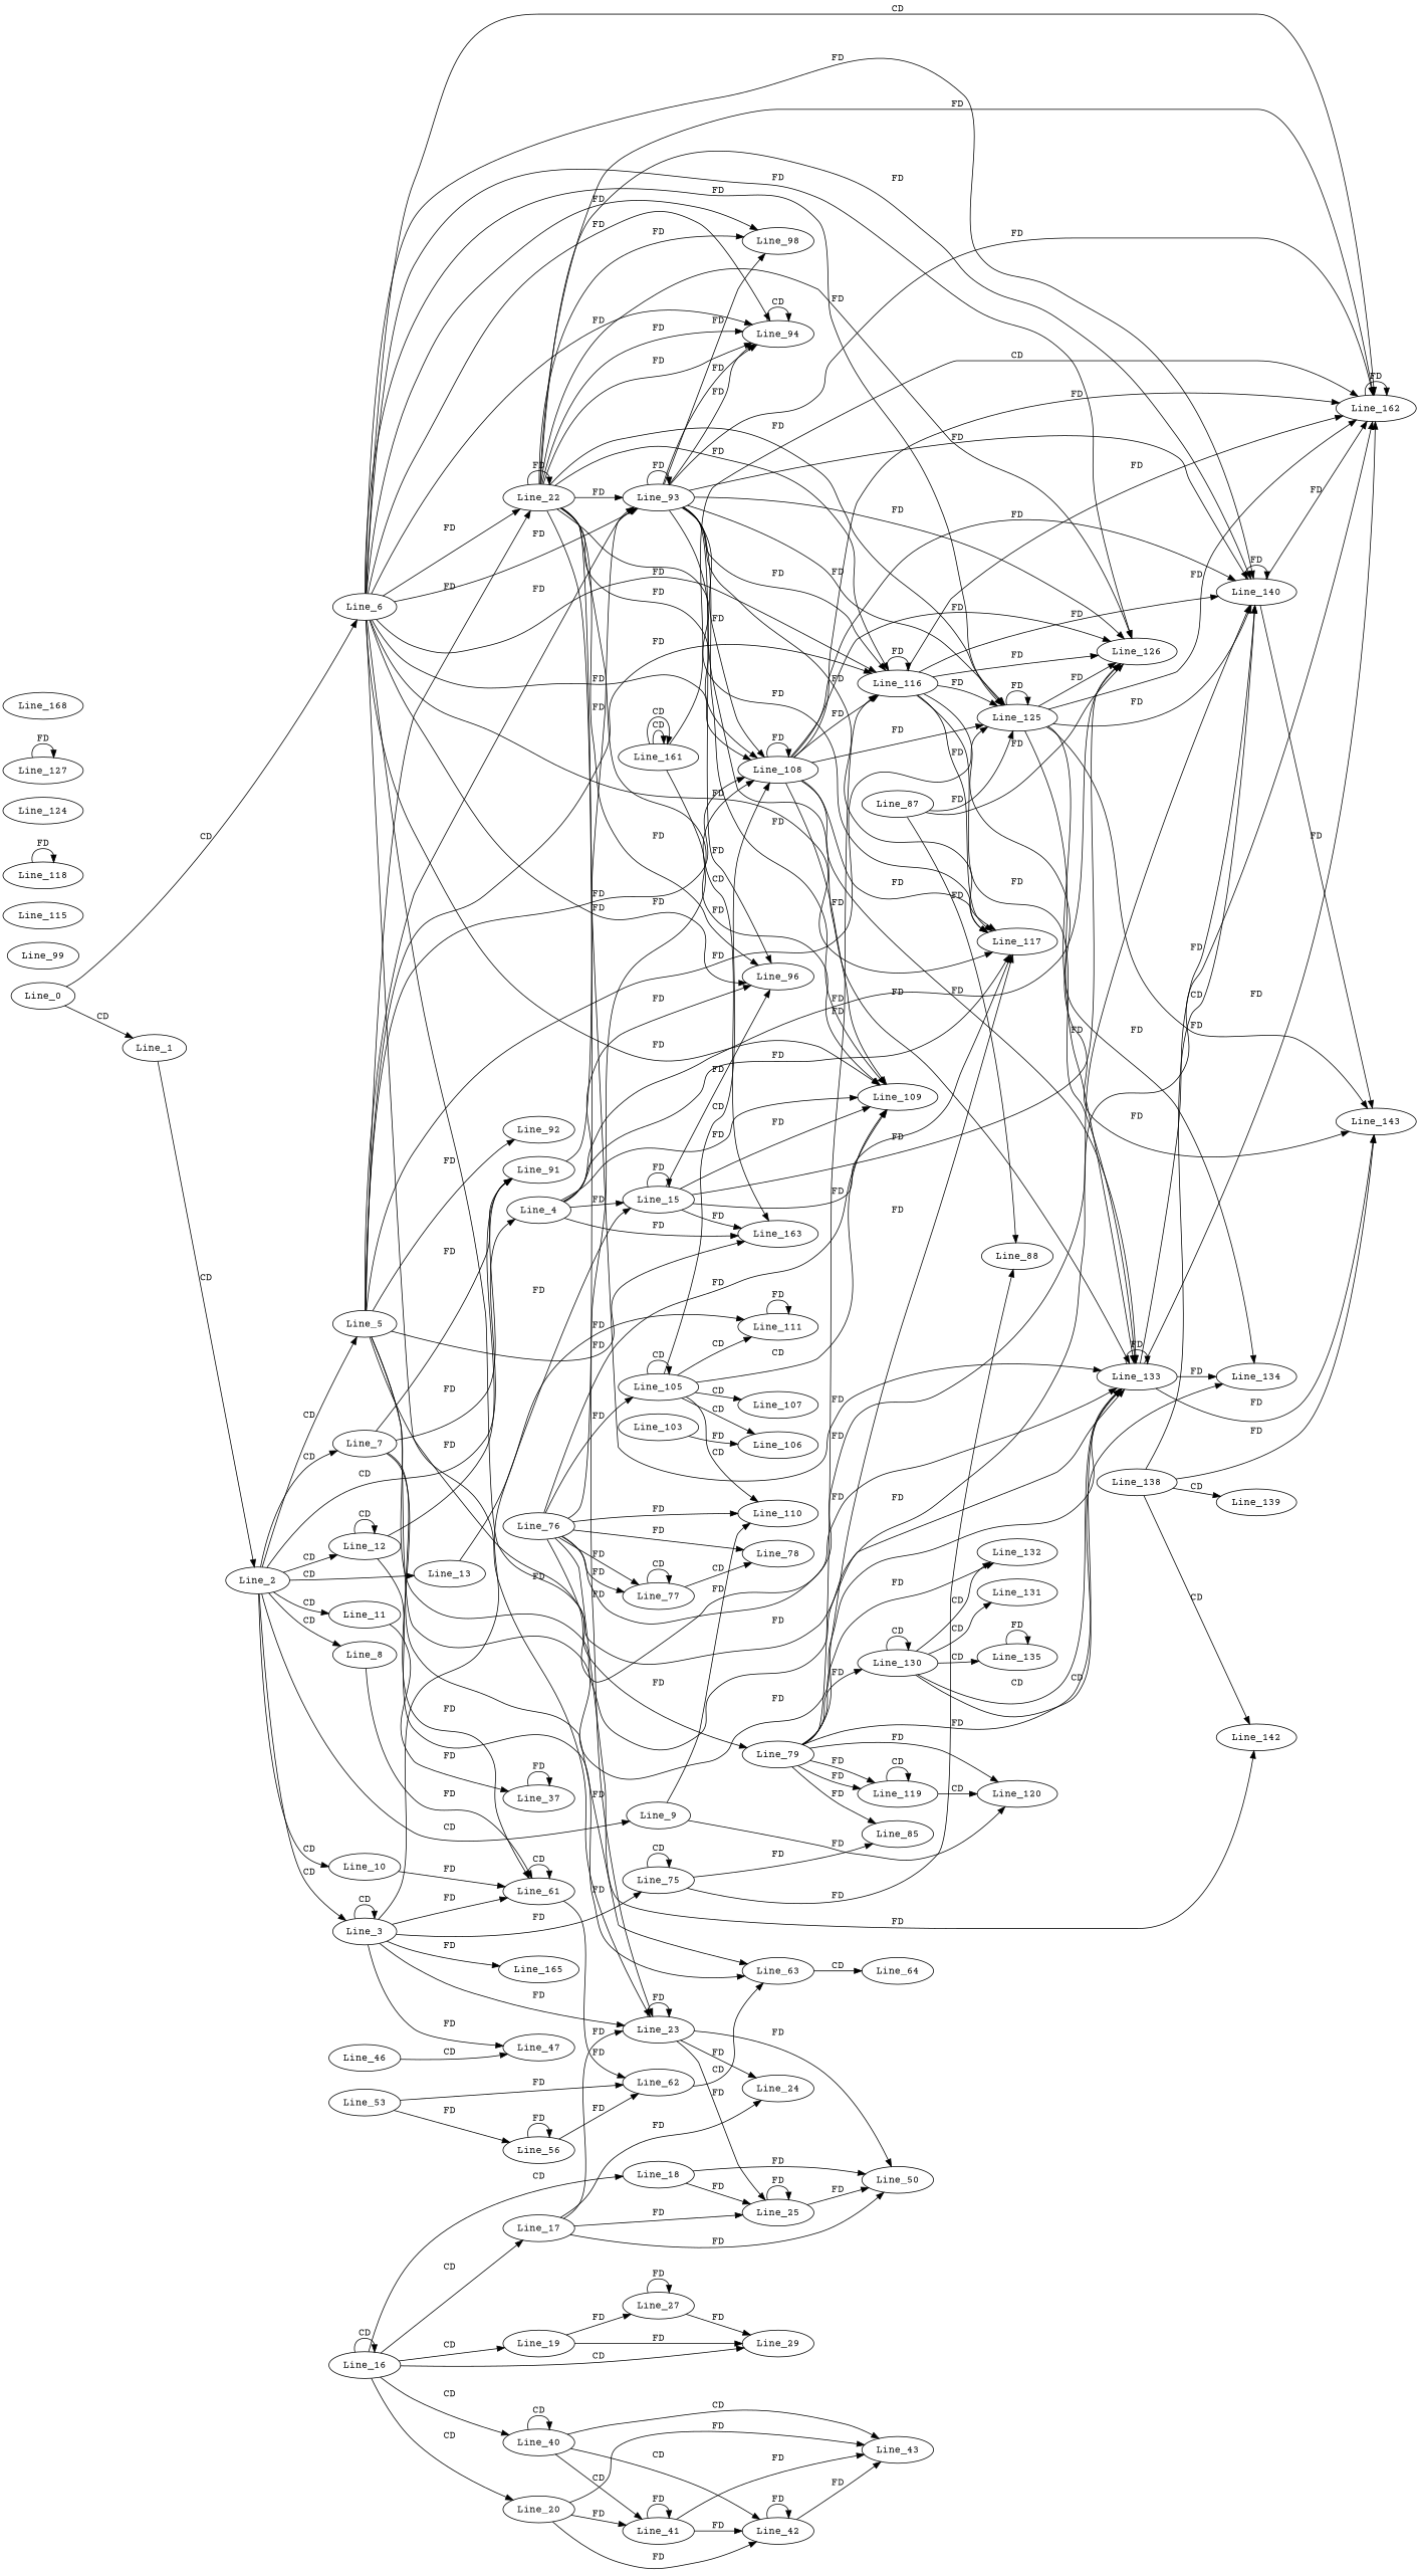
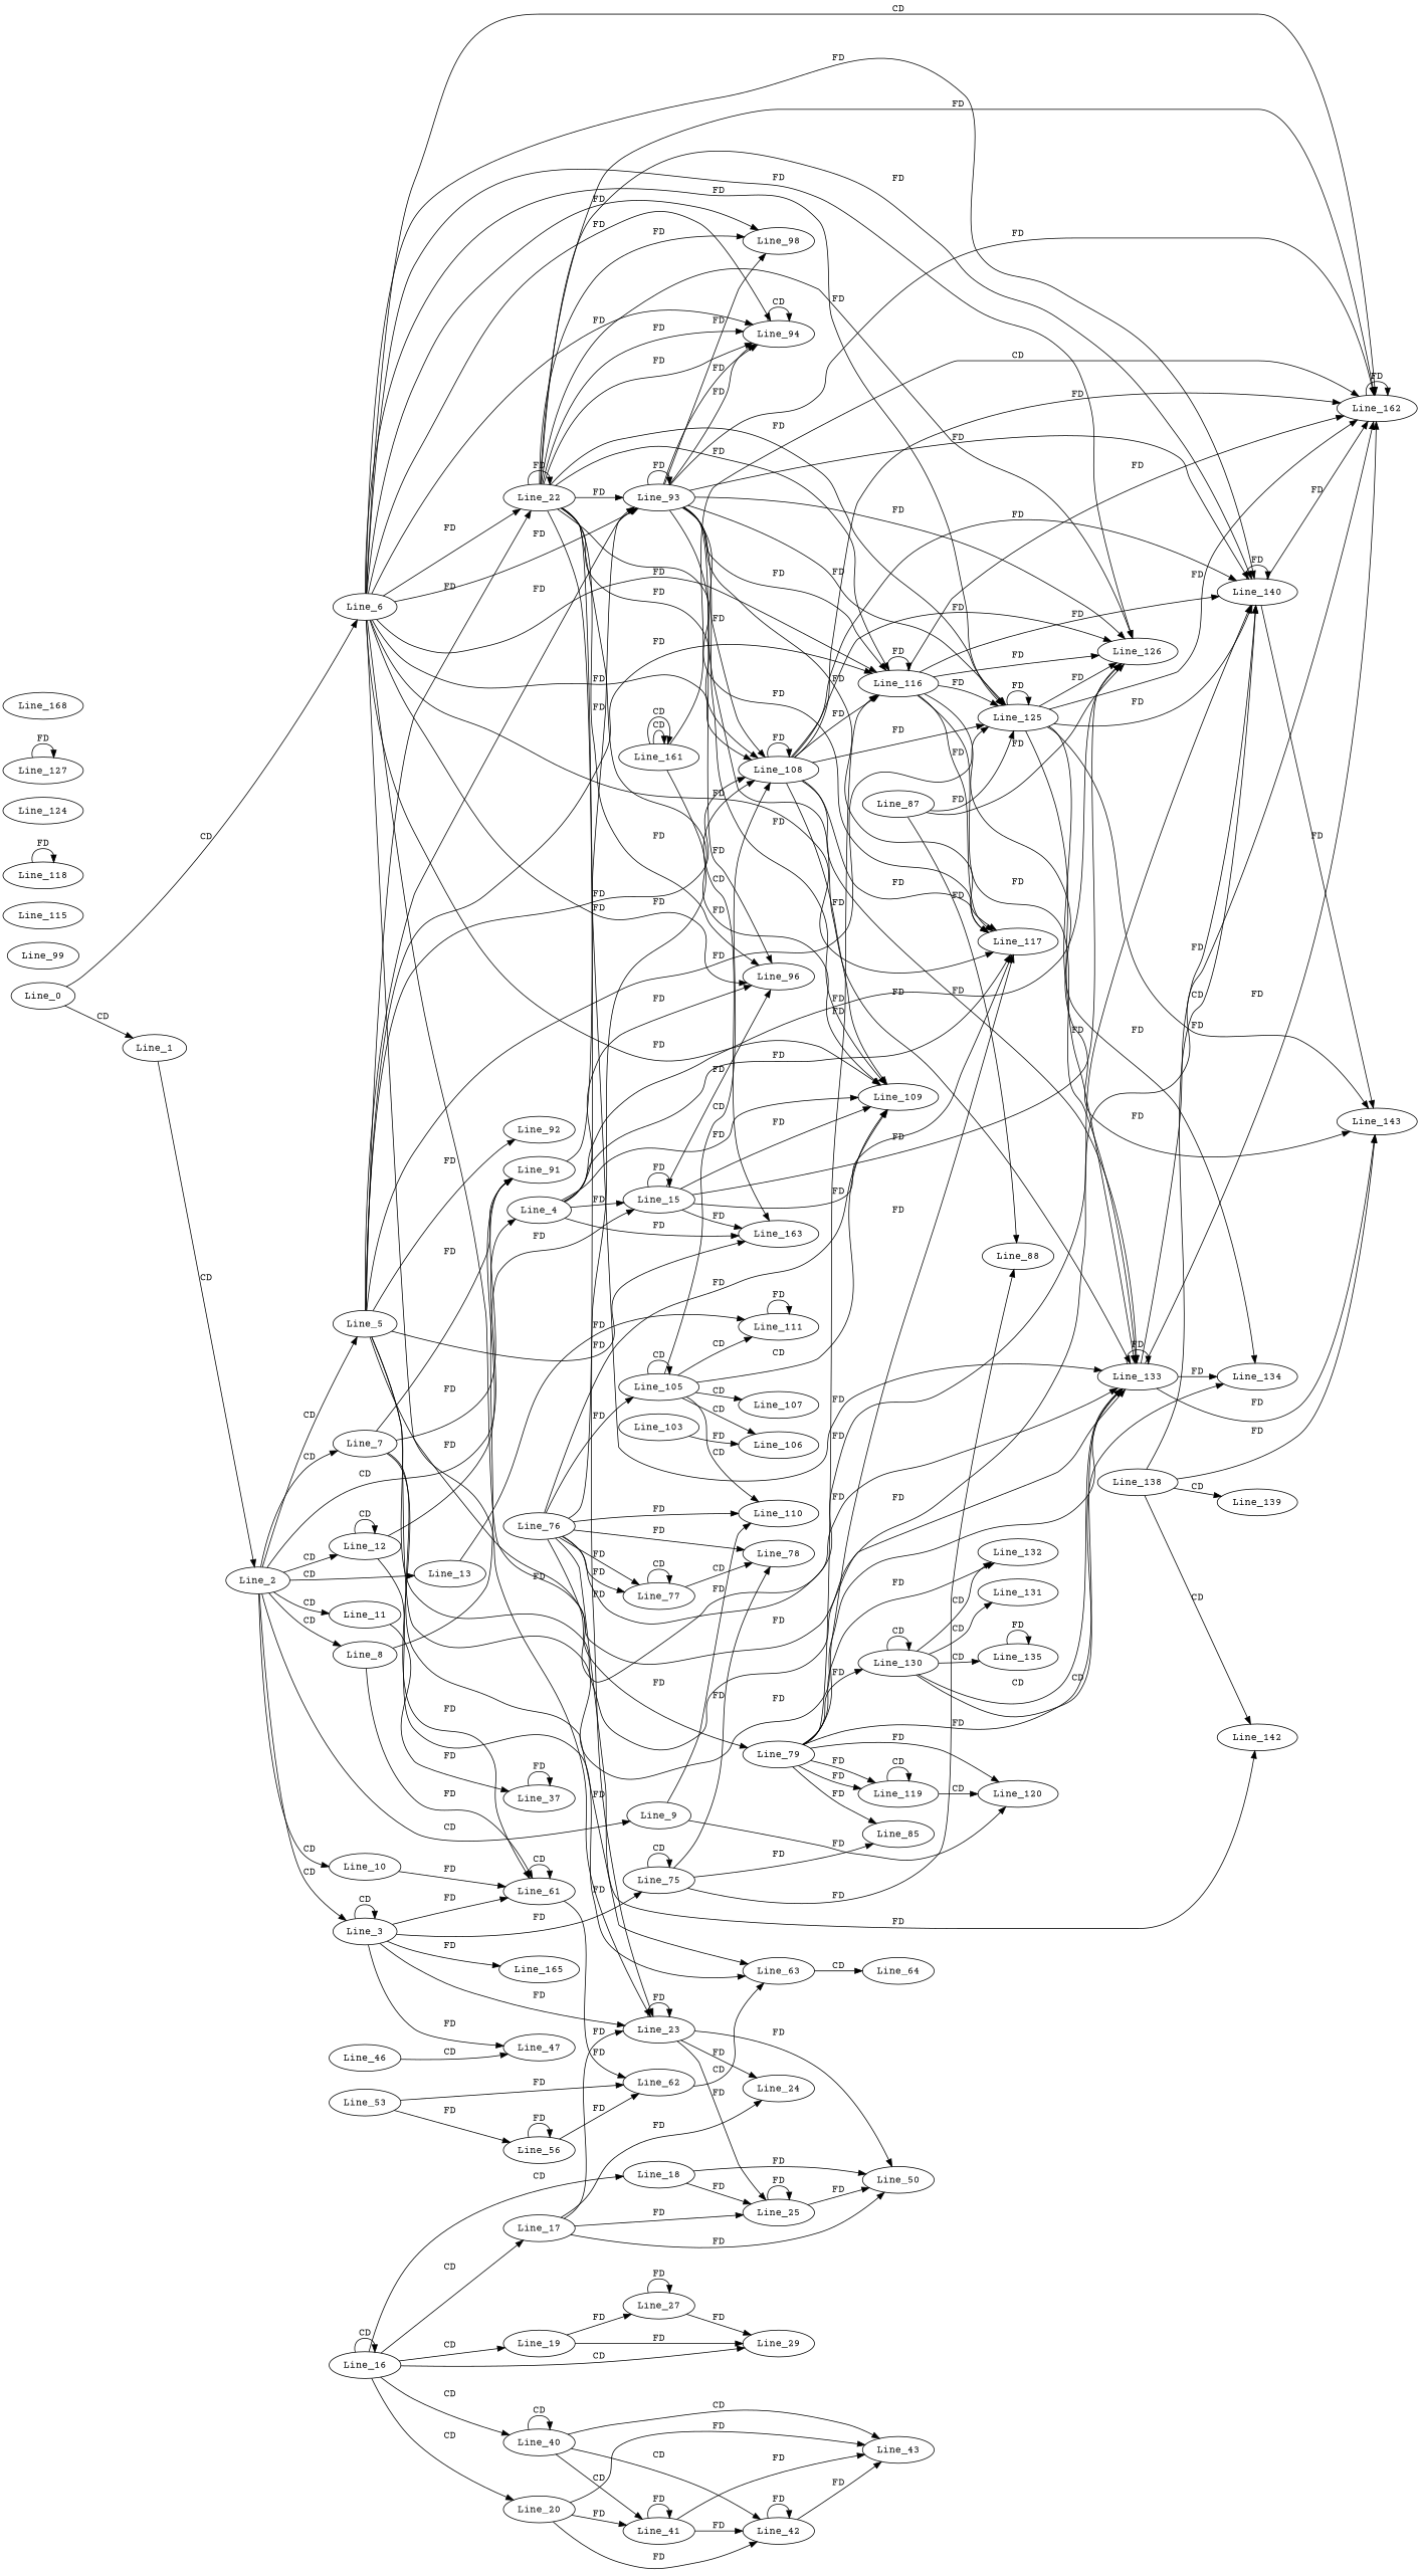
  digraph {
    fontname="Courier Prime"
    rankdir=LR
    node [fontname="Courier Prime"]
    edge [fontname="Courier Prime"]
    Line_0
    Line_1
    Line_6
    Line_2
    Line_3
    Line_4
    Line_5
    Line_7
    Line_8
    Line_9
    Line_10
    Line_11
    Line_12
    Line_13
    Line_15
    Line_23
    Line_47
    Line_61
    Line_75
    Line_165
    Line_96
    Line_109
    Line_117
    Line_126
    Line_163
    Line_22
    Line_92
    Line_93
    Line_108
    Line_116
    Line_125
    Line_133
    Line_140
    Line_162
    Line_94
    Line_98
    Line_63
    Line_91
    Line_110
    Line_120
    Line_37
    Line_111
    Line_24
    Line_25
    Line_50
    Line_62
    Line_78
    Line_85
    Line_88
    Line_143
    Line_134
    Line_64
    Line_16
    Line_17
    Line_18
    Line_19
    Line_20
    Line_29
    Line_40
    Line_27
    Line_41
    Line_42
    Line_43
    Line_46
    Line_53
    Line_56
    Line_76
    Line_77
    Line_79
    Line_105
    Line_142
    Line_119
    Line_130
    Line_132
    Line_106
    Line_107
    Line_131
    Line_135
    Line_87
    Line_99
    Line_103
    Line_115
    Line_118
    Line_124
    Line_127
    Line_138
    Line_139
    Line_161
    Line_168
    Line_0 -> Line_1 [label=CD]
    Line_0 -> Line_6 [label=CD]
    Line_1 -> Line_2 [label=CD]
    Line_6 -> Line_23 [label=FD]
    Line_6 -> Line_96 [label=FD]
    Line_6 -> Line_109 [label=FD]
    Line_6 -> Line_117 [label=FD]
    Line_6 -> Line_126 [label=FD]
    Line_6 -> Line_22 [label=FD]
    Line_6 -> Line_93 [label=FD]
    Line_6 -> Line_108 [label=FD]
    Line_6 -> Line_116 [label=FD]
    Line_6 -> Line_125 [label=FD]
    Line_6 -> Line_133 [label=FD]
    Line_6 -> Line_140 [label=FD]
    Line_6 -> Line_162 [label=CD]
    Line_6 -> Line_94 [label=FD]
    Line_6 -> Line_94 [label=FD]
    Line_6 -> Line_98 [label=FD]
    Line_2 -> Line_3 [label=CD]
    Line_2 -> Line_4 [label=CD]
    Line_2 -> Line_5 [label=CD]
    Line_2 -> Line_7 [label=CD]
    Line_2 -> Line_8 [label=CD]
    Line_2 -> Line_9 [label=CD]
    Line_2 -> Line_10 [label=CD]
    Line_2 -> Line_11 [label=CD]
    Line_2 -> Line_12 [label=CD]
    Line_2 -> Line_13 [label=CD]
    Line_3 -> Line_3 [label=CD]
-   Line_3 -> Line_15 [label=FD]
+   Line_8 -> Line_15 [label=FD]
    Line_3 -> Line_23 [label=FD]
    Line_3 -> Line_47 [label=FD]
    Line_3 -> Line_61 [label=FD]
    Line_3 -> Line_75 [label=FD]
    Line_3 -> Line_165 [label=FD]
    Line_4 -> Line_15 [label=FD]
    Line_4 -> Line_96 [label=FD]
    Line_4 -> Line_109 [label=FD]
    Line_4 -> Line_117 [label=FD]
    Line_4 -> Line_126 [label=FD]
    Line_4 -> Line_163 [label=FD]
    Line_5 -> Line_163 [label=FD]
    Line_5 -> Line_22 [label=FD]
    Line_5 -> Line_92 [label=FD]
    Line_5 -> Line_93 [label=FD]
    Line_5 -> Line_108 [label=FD]
    Line_5 -> Line_116 [label=FD]
    Line_5 -> Line_125 [label=FD]
    Line_5 -> Line_133 [label=FD]
    Line_5 -> Line_140 [label=FD]
    Line_5 -> Line_162 [label=FD]
    Line_7 -> Line_61 [label=FD]
    Line_7 -> Line_63 [label=FD]
    Line_7 -> Line_91 [label=FD]
    Line_7 -> Line_91 [label=FD]
    Line_8 -> Line_61 [label=FD]
    Line_9 -> Line_110 [label=FD]
    Line_9 -> Line_120 [label=FD]
    Line_10 -> Line_61 [label=FD]
    Line_11 -> Line_37 [label=FD]
    Line_12 -> Line_12 [label=CD]
    Line_12 -> Line_63 [label=FD]
    Line_12 -> Line_91 [label=FD]
    Line_13 -> Line_111 [label=FD]
    Line_15 -> Line_15 [label=FD]
    Line_15 -> Line_96 [label=FD]
    Line_15 -> Line_109 [label=FD]
    Line_15 -> Line_117 [label=FD]
    Line_15 -> Line_126 [label=FD]
    Line_15 -> Line_163 [label=FD]
    Line_23 -> Line_23 [label=FD]
    Line_23 -> Line_24 [label=FD]
    Line_23 -> Line_25 [label=FD]
    Line_23 -> Line_50 [label=FD]
    Line_61 -> Line_61 [label=CD]
    Line_61 -> Line_62 [label=FD]
    Line_75 -> Line_75 [label=CD]
+   Line_75 -> Line_78 [label=FD]
    Line_75 -> Line_85 [label=FD]
    Line_75 -> Line_88 [label=FD]
    Line_22 -> Line_23 [label=FD]
    Line_22 -> Line_96 [label=FD]
    Line_22 -> Line_109 [label=FD]
    Line_22 -> Line_117 [label=FD]
    Line_22 -> Line_126 [label=FD]
    Line_22 -> Line_22 [label=FD]
    Line_22 -> Line_93 [label=FD]
    Line_22 -> Line_108 [label=FD]
    Line_22 -> Line_116 [label=FD]
    Line_22 -> Line_125 [label=FD]
    Line_22 -> Line_133 [label=FD]
    Line_22 -> Line_140 [label=FD]
    Line_22 -> Line_162 [label=FD]
    Line_22 -> Line_94 [label=FD]
    Line_22 -> Line_94 [label=FD]
    Line_22 -> Line_98 [label=FD]
    Line_93 -> Line_96 [label=FD]
    Line_93 -> Line_109 [label=FD]
    Line_93 -> Line_117 [label=FD]
    Line_93 -> Line_126 [label=FD]
    Line_93 -> Line_93 [label=FD]
    Line_93 -> Line_108 [label=FD]
    Line_93 -> Line_116 [label=FD]
    Line_93 -> Line_125 [label=FD]
    Line_93 -> Line_133 [label=FD]
    Line_93 -> Line_140 [label=FD]
    Line_93 -> Line_162 [label=FD]
    Line_93 -> Line_94 [label=FD]
    Line_93 -> Line_94 [label=FD]
    Line_93 -> Line_98 [label=FD]
    Line_108 -> Line_109 [label=FD]
    Line_108 -> Line_117 [label=FD]
    Line_108 -> Line_126 [label=FD]
    Line_108 -> Line_108 [label=FD]
    Line_108 -> Line_116 [label=FD]
    Line_108 -> Line_125 [label=FD]
    Line_108 -> Line_133 [label=FD]
    Line_108 -> Line_140 [label=FD]
    Line_108 -> Line_162 [label=FD]
    Line_116 -> Line_117 [label=FD]
    Line_116 -> Line_126 [label=FD]
    Line_116 -> Line_116 [label=FD]
    Line_116 -> Line_125 [label=FD]
    Line_116 -> Line_133 [label=FD]
    Line_116 -> Line_140 [label=FD]
    Line_116 -> Line_162 [label=FD]
    Line_116 -> Line_143 [label=FD]
    Line_125 -> Line_126 [label=FD]
    Line_125 -> Line_125 [label=FD]
    Line_125 -> Line_133 [label=FD]
    Line_125 -> Line_140 [label=FD]
    Line_125 -> Line_162 [label=FD]
    Line_125 -> Line_143 [label=FD]
    Line_125 -> Line_134 [label=FD]
    Line_133 -> Line_133 [label=FD]
    Line_133 -> Line_140 [label=FD]
    Line_133 -> Line_162 [label=FD]
    Line_133 -> Line_143 [label=FD]
    Line_133 -> Line_134 [label=FD]
    Line_140 -> Line_140 [label=FD]
    Line_140 -> Line_162 [label=FD]
    Line_140 -> Line_143 [label=FD]
    Line_162 -> Line_162 [label=FD]
    Line_94 -> Line_94 [label=CD]
    Line_63 -> Line_64 [label=CD]
    Line_91 -> Line_93 [label=FD]
    Line_37 -> Line_37 [label=FD]
    Line_111 -> Line_111 [label=FD]
    Line_25 -> Line_25 [label=FD]
    Line_25 -> Line_50 [label=FD]
    Line_62 -> Line_63 [label=CD]
    Line_16 -> Line_16 [label=CD]
    Line_16 -> Line_17 [label=CD]
    Line_16 -> Line_18 [label=CD]
    Line_16 -> Line_19 [label=CD]
    Line_16 -> Line_20 [label=CD]
    Line_16 -> Line_29 [label=CD]
    Line_16 -> Line_40 [label=CD]
    Line_17 -> Line_23 [label=FD]
    Line_17 -> Line_24 [label=FD]
    Line_17 -> Line_25 [label=FD]
    Line_17 -> Line_50 [label=FD]
    Line_18 -> Line_25 [label=FD]
    Line_18 -> Line_50 [label=FD]
    Line_19 -> Line_29 [label=FD]
    Line_19 -> Line_27 [label=FD]
    Line_20 -> Line_41 [label=FD]
    Line_20 -> Line_42 [label=FD]
    Line_20 -> Line_43 [label=FD]
    Line_40 -> Line_40 [label=CD]
    Line_40 -> Line_41 [label=CD]
    Line_40 -> Line_42 [label=CD]
    Line_40 -> Line_43 [label=CD]
    Line_27 -> Line_29 [label=FD]
    Line_27 -> Line_27 [label=FD]
    Line_41 -> Line_41 [label=FD]
    Line_41 -> Line_42 [label=FD]
    Line_41 -> Line_43 [label=FD]
    Line_42 -> Line_42 [label=FD]
    Line_42 -> Line_43 [label=FD]
    Line_46 -> Line_47 [label=CD]
    Line_53 -> Line_62 [label=FD]
    Line_53 -> Line_56 [label=FD]
    Line_56 -> Line_62 [label=FD]
    Line_56 -> Line_56 [label=FD]
    Line_76 -> Line_109 [label=FD]
    Line_76 -> Line_108 [label=FD]
    Line_76 -> Line_133 [label=FD]
    Line_76 -> Line_110 [label=FD]
    Line_76 -> Line_78 [label=FD]
    Line_76 -> Line_77 [label=FD]
    Line_76 -> Line_77 [label=FD]
    Line_76 -> Line_79 [label=FD]
    Line_76 -> Line_105 [label=FD]
    Line_76 -> Line_142 [label=FD]
    Line_77 -> Line_78 [label=CD]
    Line_77 -> Line_77 [label=CD]
    Line_79 -> Line_117 [label=FD]
    Line_79 -> Line_116 [label=FD]
    Line_79 -> Line_133 [label=FD]
    Line_79 -> Line_120 [label=FD]
    Line_79 -> Line_85 [label=FD]
    Line_79 -> Line_119 [label=FD]
    Line_79 -> Line_119 [label=FD]
    Line_79 -> Line_130 [label=FD]
    Line_79 -> Line_132 [label=FD]
    Line_105 -> Line_109 [label=CD]
    Line_105 -> Line_108 [label=CD]
    Line_105 -> Line_110 [label=CD]
    Line_105 -> Line_111 [label=CD]
    Line_105 -> Line_105 [label=CD]
    Line_105 -> Line_106 [label=CD]
    Line_105 -> Line_107 [label=CD]
    Line_119 -> Line_120 [label=CD]
    Line_119 -> Line_119 [label=CD]
    Line_130 -> Line_133 [label=CD]
    Line_130 -> Line_134 [label=CD]
    Line_130 -> Line_130 [label=CD]
    Line_130 -> Line_132 [label=CD]
    Line_130 -> Line_131 [label=CD]
    Line_130 -> Line_135 [label=CD]
    Line_135 -> Line_135 [label=FD]
    Line_87 -> Line_126 [label=FD]
    Line_87 -> Line_125 [label=FD]
    Line_87 -> Line_88 [label=FD]
    Line_103 -> Line_106 [label=FD]
    Line_118 -> Line_118 [label=FD]
    Line_127 -> Line_127 [label=FD]
    Line_138 -> Line_140 [label=CD]
    Line_138 -> Line_143 [label=FD]
    Line_138 -> Line_142 [label=CD]
    Line_138 -> Line_139 [label=CD]
    Line_161 -> Line_163 [label=CD]
    Line_161 -> Line_162 [label=CD]
    Line_161 -> Line_161 [label=CD]
    Line_161 -> Line_161 [label=CD]
  }
